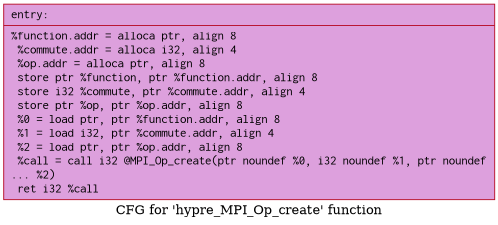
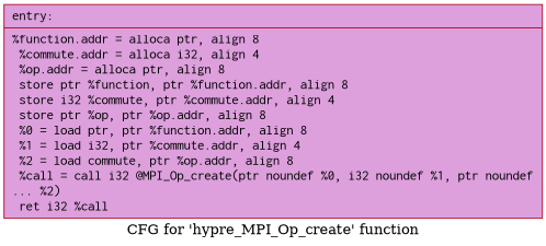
  digraph {
    label="CFG for 'hypre_MPI_Op_create' function"
-   n1 [color="#b70d28ff" fillcolor=plum fontname=Courier label="{entry:\l|  %function.addr = alloca ptr, align 8\l  %commute.addr = alloca i32, align 4\l  %op.addr = alloca ptr, align 8\l  store ptr %function, ptr %function.addr, align 8\l  store i32 %commute, ptr %commute.addr, align 4\l  store ptr %op, ptr %op.addr, align 8\l  %0 = load ptr, ptr %function.addr, align 8\l  %1 = load i32, ptr %commute.addr, align 4\l  %2 = load ptr, ptr %op.addr, align 8\l  %call = call i32 @MPI_Op_create(ptr noundef %0, i32 noundef %1, ptr noundef\l... %2)\l  ret i32 %call\l}" shape=record style=filled]
+   n1 [color="#b70d28ff" fillcolor=plum fontname=Courier label="{entry:\l|  %function.addr = alloca ptr, align 8\l  %commute.addr = alloca i32, align 4\l  %op.addr = alloca ptr, align 8\l  store ptr %function, ptr %function.addr, align 8\l  store i32 %commute, ptr %commute.addr, align 4\l  store ptr %op, ptr %op.addr, align 8\l  %0 = load ptr, ptr %function.addr, align 8\l  %1 = load i32, ptr %commute.addr, align 4\l  %2 = load commute, ptr %op.addr, align 8\l  %call = call i32 @MPI_Op_create(ptr noundef %0, i32 noundef %1, ptr noundef\l... %2)\l  ret i32 %call\l}" shape=record style=filled]
  }
